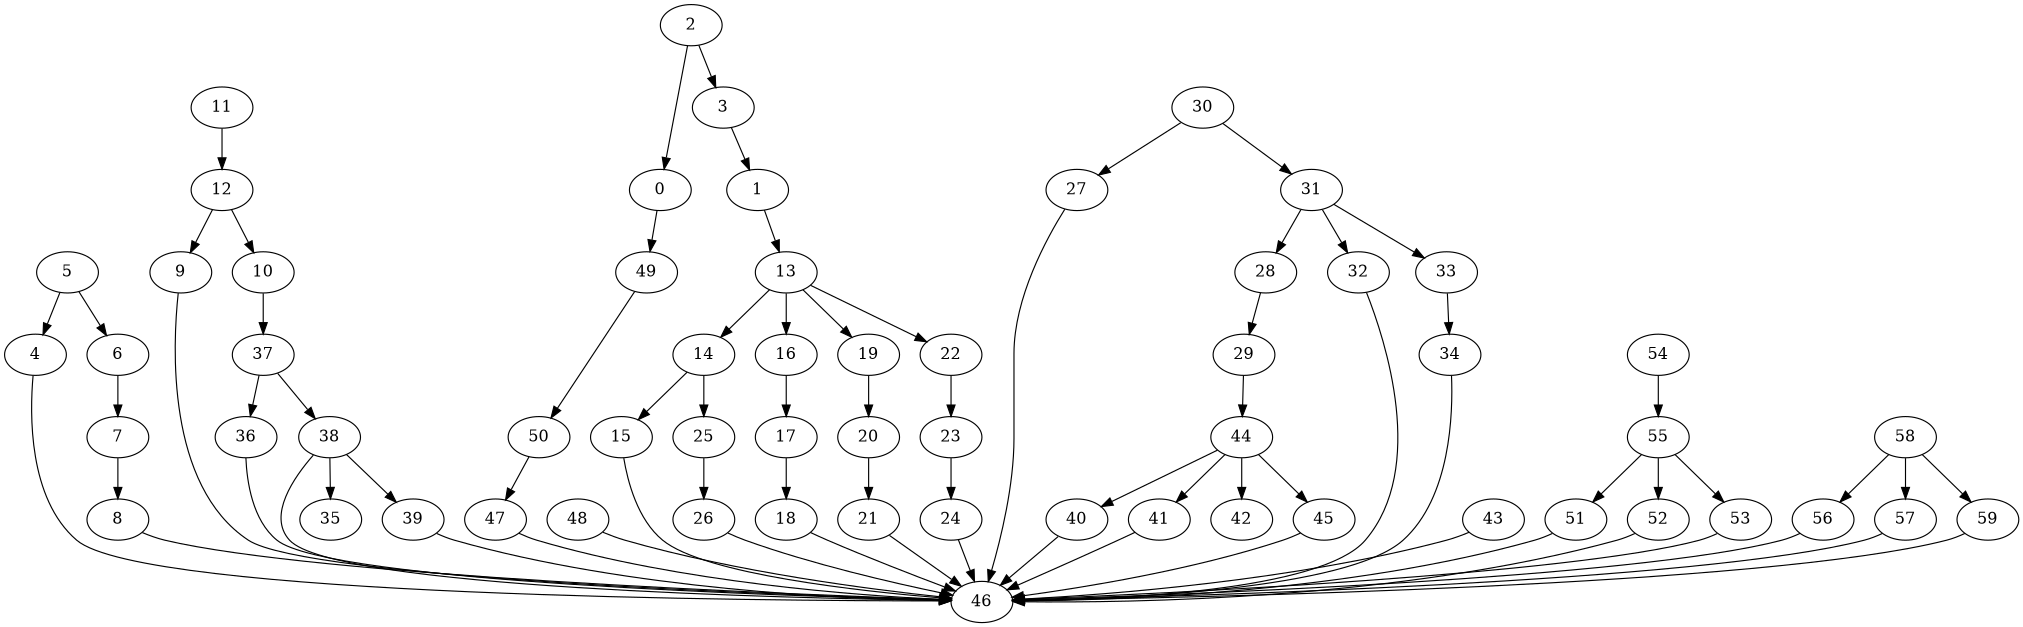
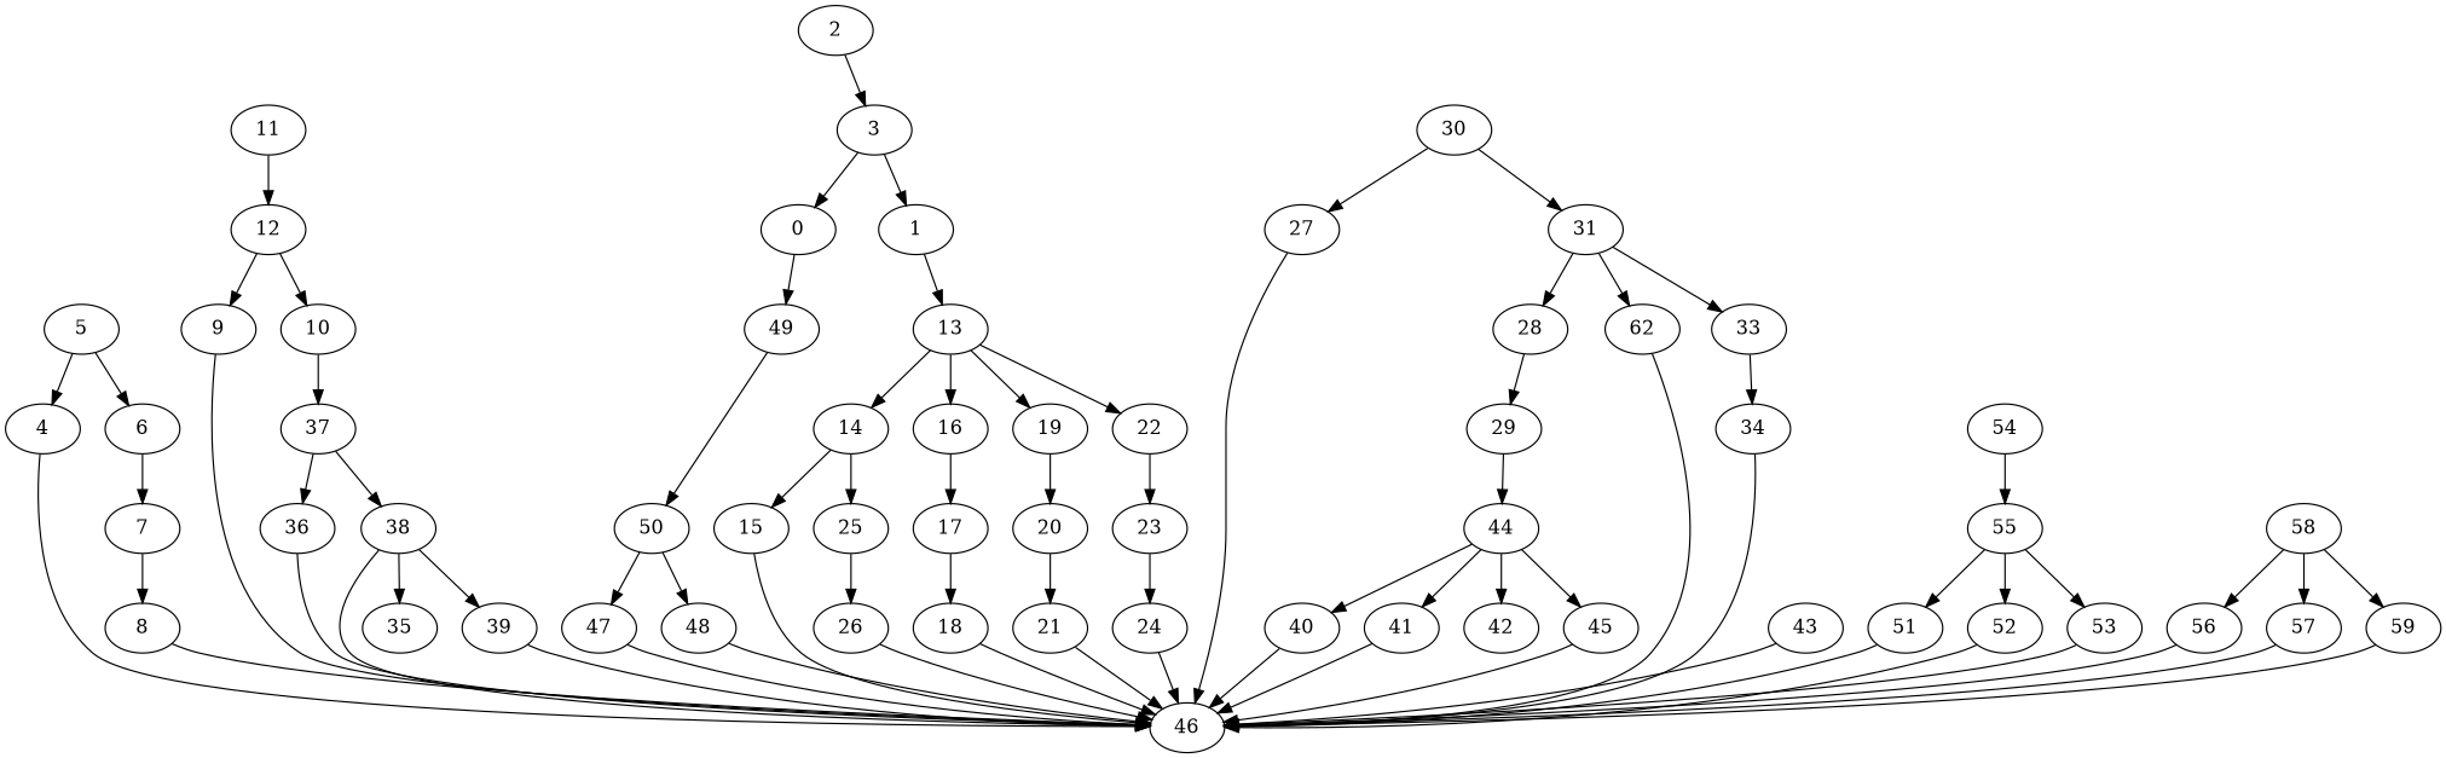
  strict digraph {
    node [exec=157]
    edge [comm=9]
    0 [exec=161]
    49 [exec=200]
    50 [exec=96]
    13 [exec=92]
    1
    14 [exec=137]
    16 [exec=175]
    19 [exec=69]
    22 [exec=130]
    2 [exec=67]
    3 [exec=111]
    4 [exec=192]
    46 [exec=147]
    5 [exec=84]
    6 [exec=124]
    7
    8 [exec=86]
    9 [exec=70]
    10 [exec=197]
    37 [exec=113]
    36 [exec=83]
    38 [exec=151]
    11 [exec=126]
    12 [exec=184]
    15 [exec=88]
    25 [exec=177]
    17
    20 [exec=192]
    23 [exec=137]
    26 [exec=198]
    18 [exec=60]
    21 [exec=196]
    24 [exec=139]
    27 [exec=66]
    28 [exec=65]
    29 [exec=129]
    44 [exec=156]
    40 [exec=85]
    41 [exec=160]
    42 [exec=190]
    45 [exec=141]
    30 [exec=197]
    31 [exec=164]
-   32 [exec=122]
+   32 [exec=122 label=62]
    33 [exec=148]
    34 [exec=138]
    35 [exec=123]
    39 [exec=150]
    43 [exec=121]
    47 [exec=53]
    48 [exec=174]
    51 [exec=194]
    52 [exec=131]
    53 [exec=82]
    54 [exec=181]
    55 [exec=63]
    56 [exec=162]
    57 [exec=91]
    58 [exec=78]
    59 [exec=137]
    0 -> 49 [comm=12]
    49 -> 50
    50 -> 47 [comm=20]
+   50 -> 48 [comm=8]
    13 -> 14 [comm=10]
    13 -> 16 [comm=18]
    13 -> 19 [comm=15]
    13 -> 22 [comm=7]
    1 -> 13 [comm=8]
    14 -> 15 [comm=17]
    14 -> 25 [comm=19]
    16 -> 17 [comm=7]
    19 -> 20
    22 -> 23 [comm=19]
-   2 -> 0 [comm=20]
+   3 -> 0 [comm=20]
    2 -> 3 [comm=12]
    3 -> 1 [comm=11]
    4 -> 46 [comm=15]
    5 -> 4 [comm=20]
    5 -> 6 [comm=11]
    6 -> 7 [comm=5]
    7 -> 8 [comm=20]
    8 -> 46 [comm=16]
    9 -> 46 [comm=7]
    10 -> 37 [comm=8]
    37 -> 36 [comm=13]
    37 -> 38 [comm=15]
    36 -> 46 [comm=12]
    38 -> 46 [comm=14]
    38 -> 35
    38 -> 39 [comm=18]
    11 -> 12 [comm=17]
    12 -> 9 [comm=11]
    12 -> 10 [comm=20]
    15 -> 46 [comm=17]
    25 -> 26 [comm=16]
    17 -> 18 [comm=10]
    20 -> 21 [comm=5]
    23 -> 24
    26 -> 46
    18 -> 46 [comm=10]
    21 -> 46
    24 -> 46 [comm=20]
    27 -> 46
    28 -> 29 [comm=5]
    29 -> 44 [comm=5]
    44 -> 40 [comm=5]
    44 -> 41 [comm=19]
    44 -> 42 [comm=10]
    44 -> 45
    40 -> 46 [comm=16]
    41 -> 46 [comm=19]
    45 -> 46 [comm=5]
    30 -> 27
    30 -> 31 [comm=8]
    31 -> 28 [comm=11]
    31 -> 32 [comm=18]
    31 -> 33 [comm=11]
    32 -> 46 [comm=5]
    33 -> 34 [comm=13]
    34 -> 46 [comm=11]
    39 -> 46 [comm=6]
    43 -> 46
    47 -> 46
    48 -> 46 [comm=10]
    51 -> 46 [comm=6]
    52 -> 46 [comm=15]
    53 -> 46 [comm=20]
    54 -> 55 [comm=8]
    55 -> 51 [comm=6]
    55 -> 52 [comm=12]
    55 -> 53 [comm=11]
    56 -> 46 [comm=13]
    57 -> 46 [comm=6]
    58 -> 56 [comm=19]
    58 -> 57 [comm=5]
    58 -> 59 [comm=8]
    59 -> 46 [comm=7]
  }
